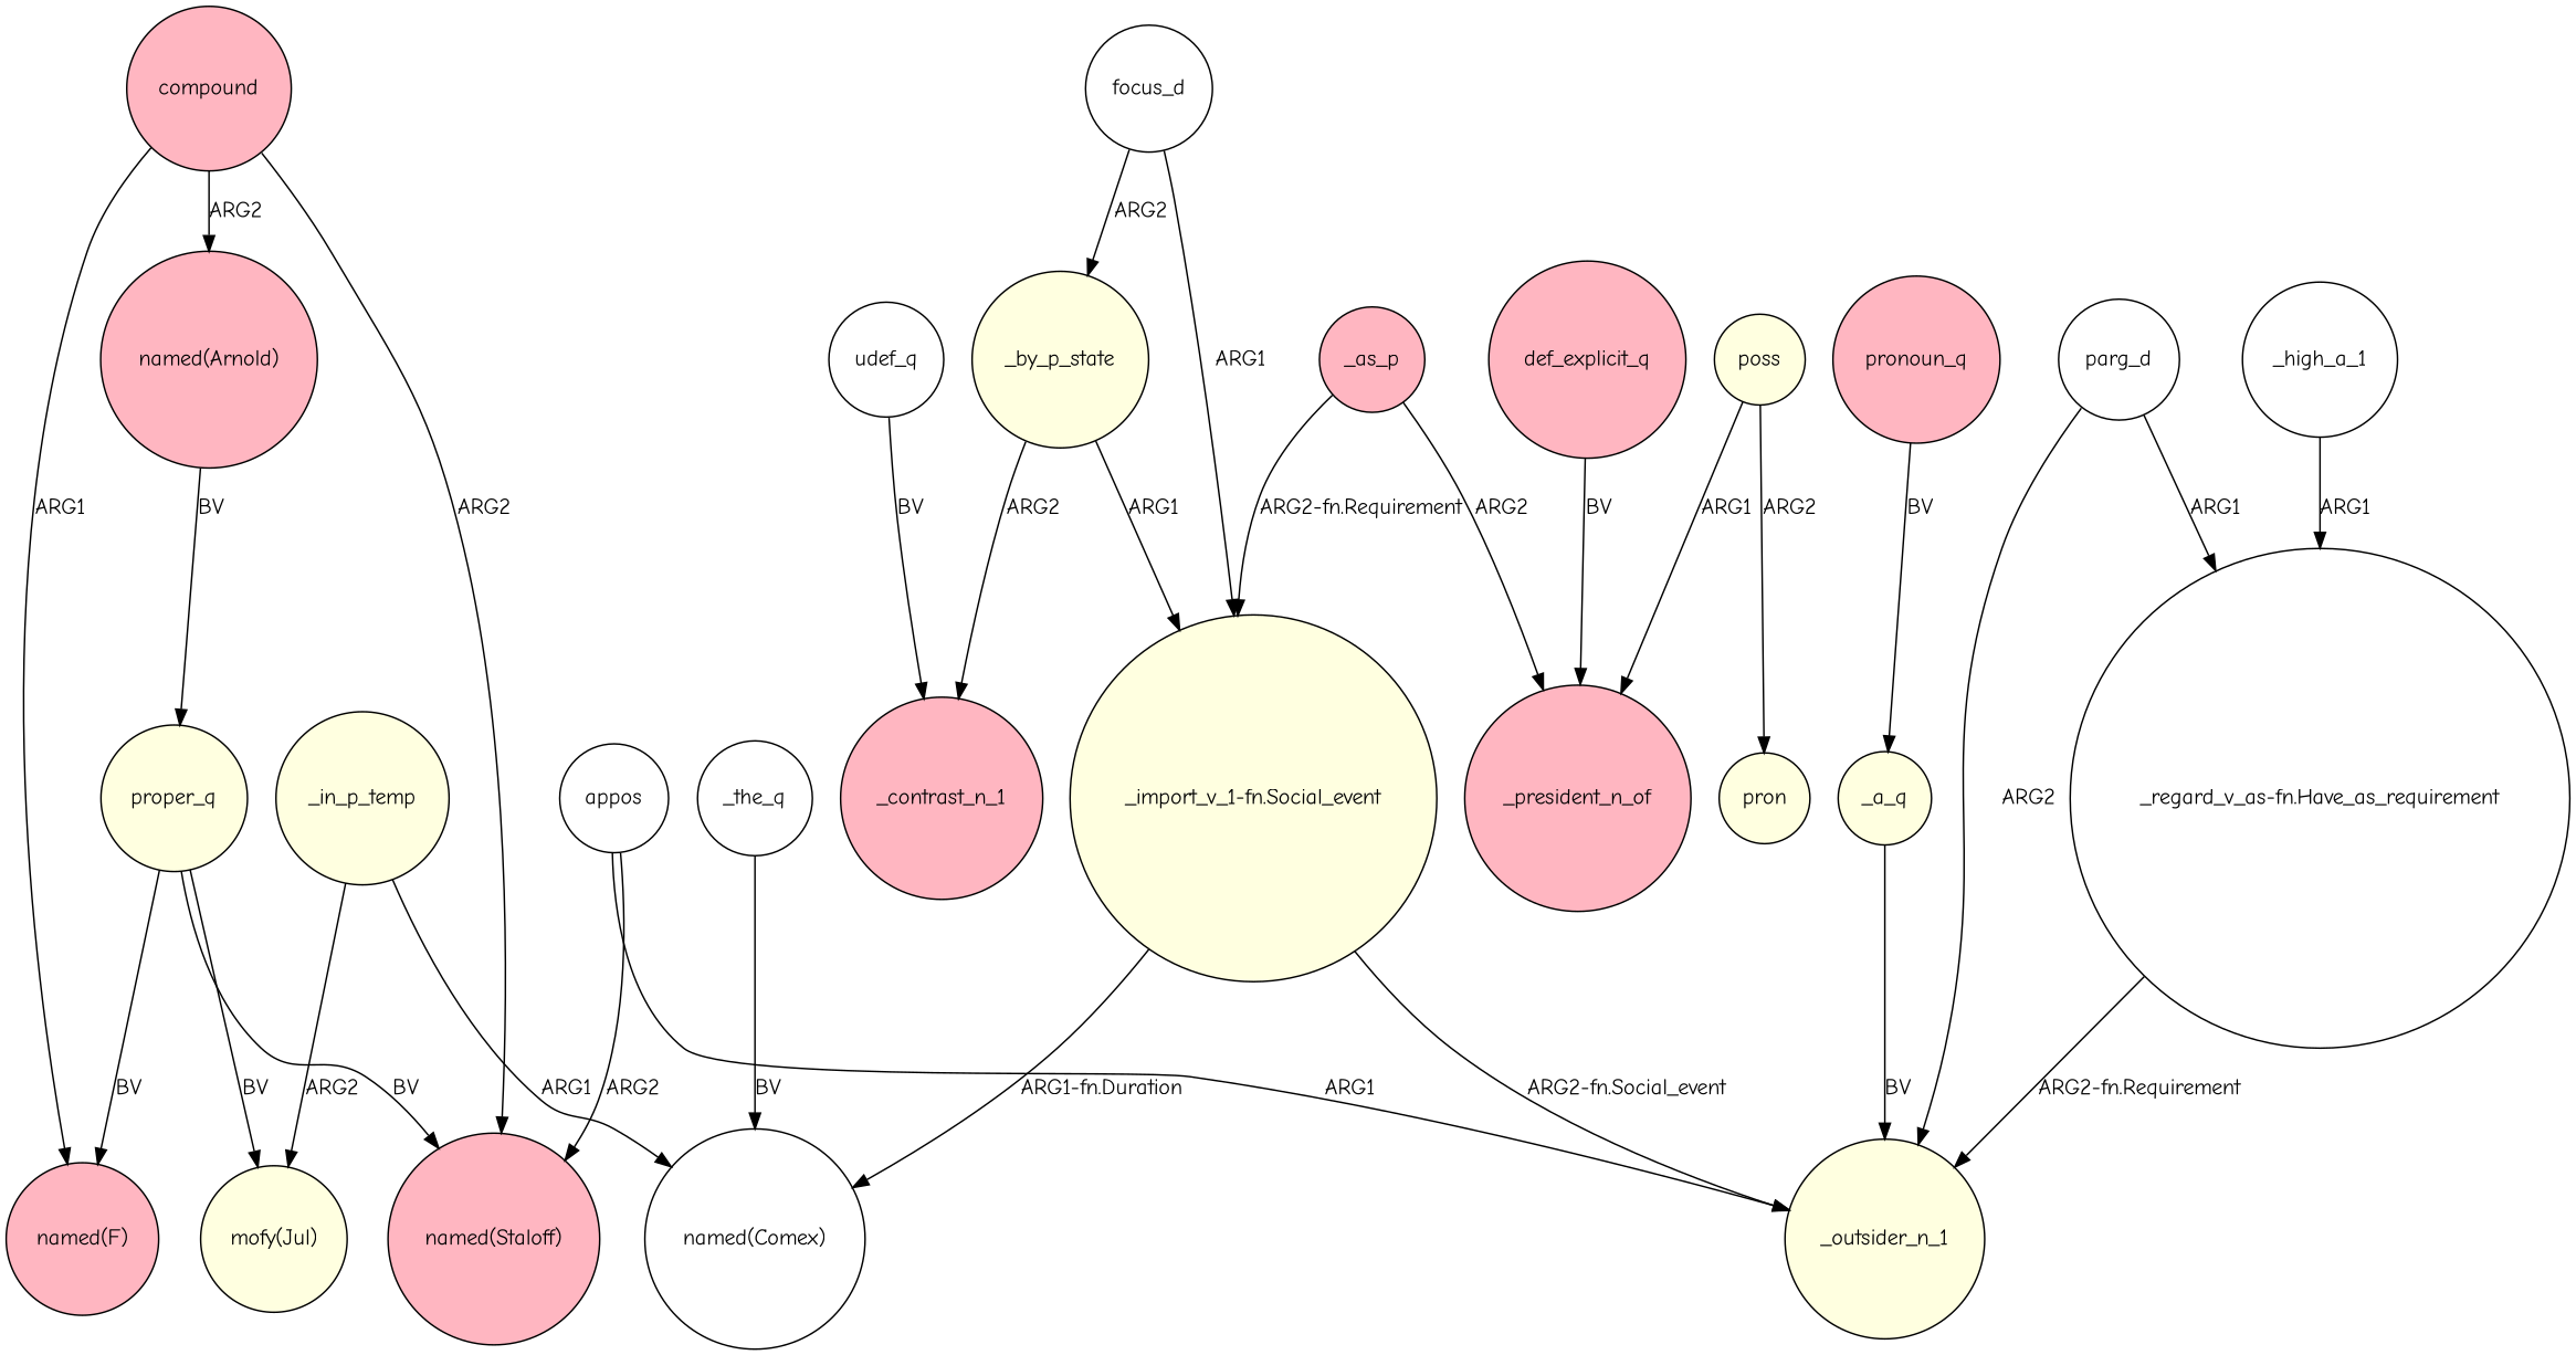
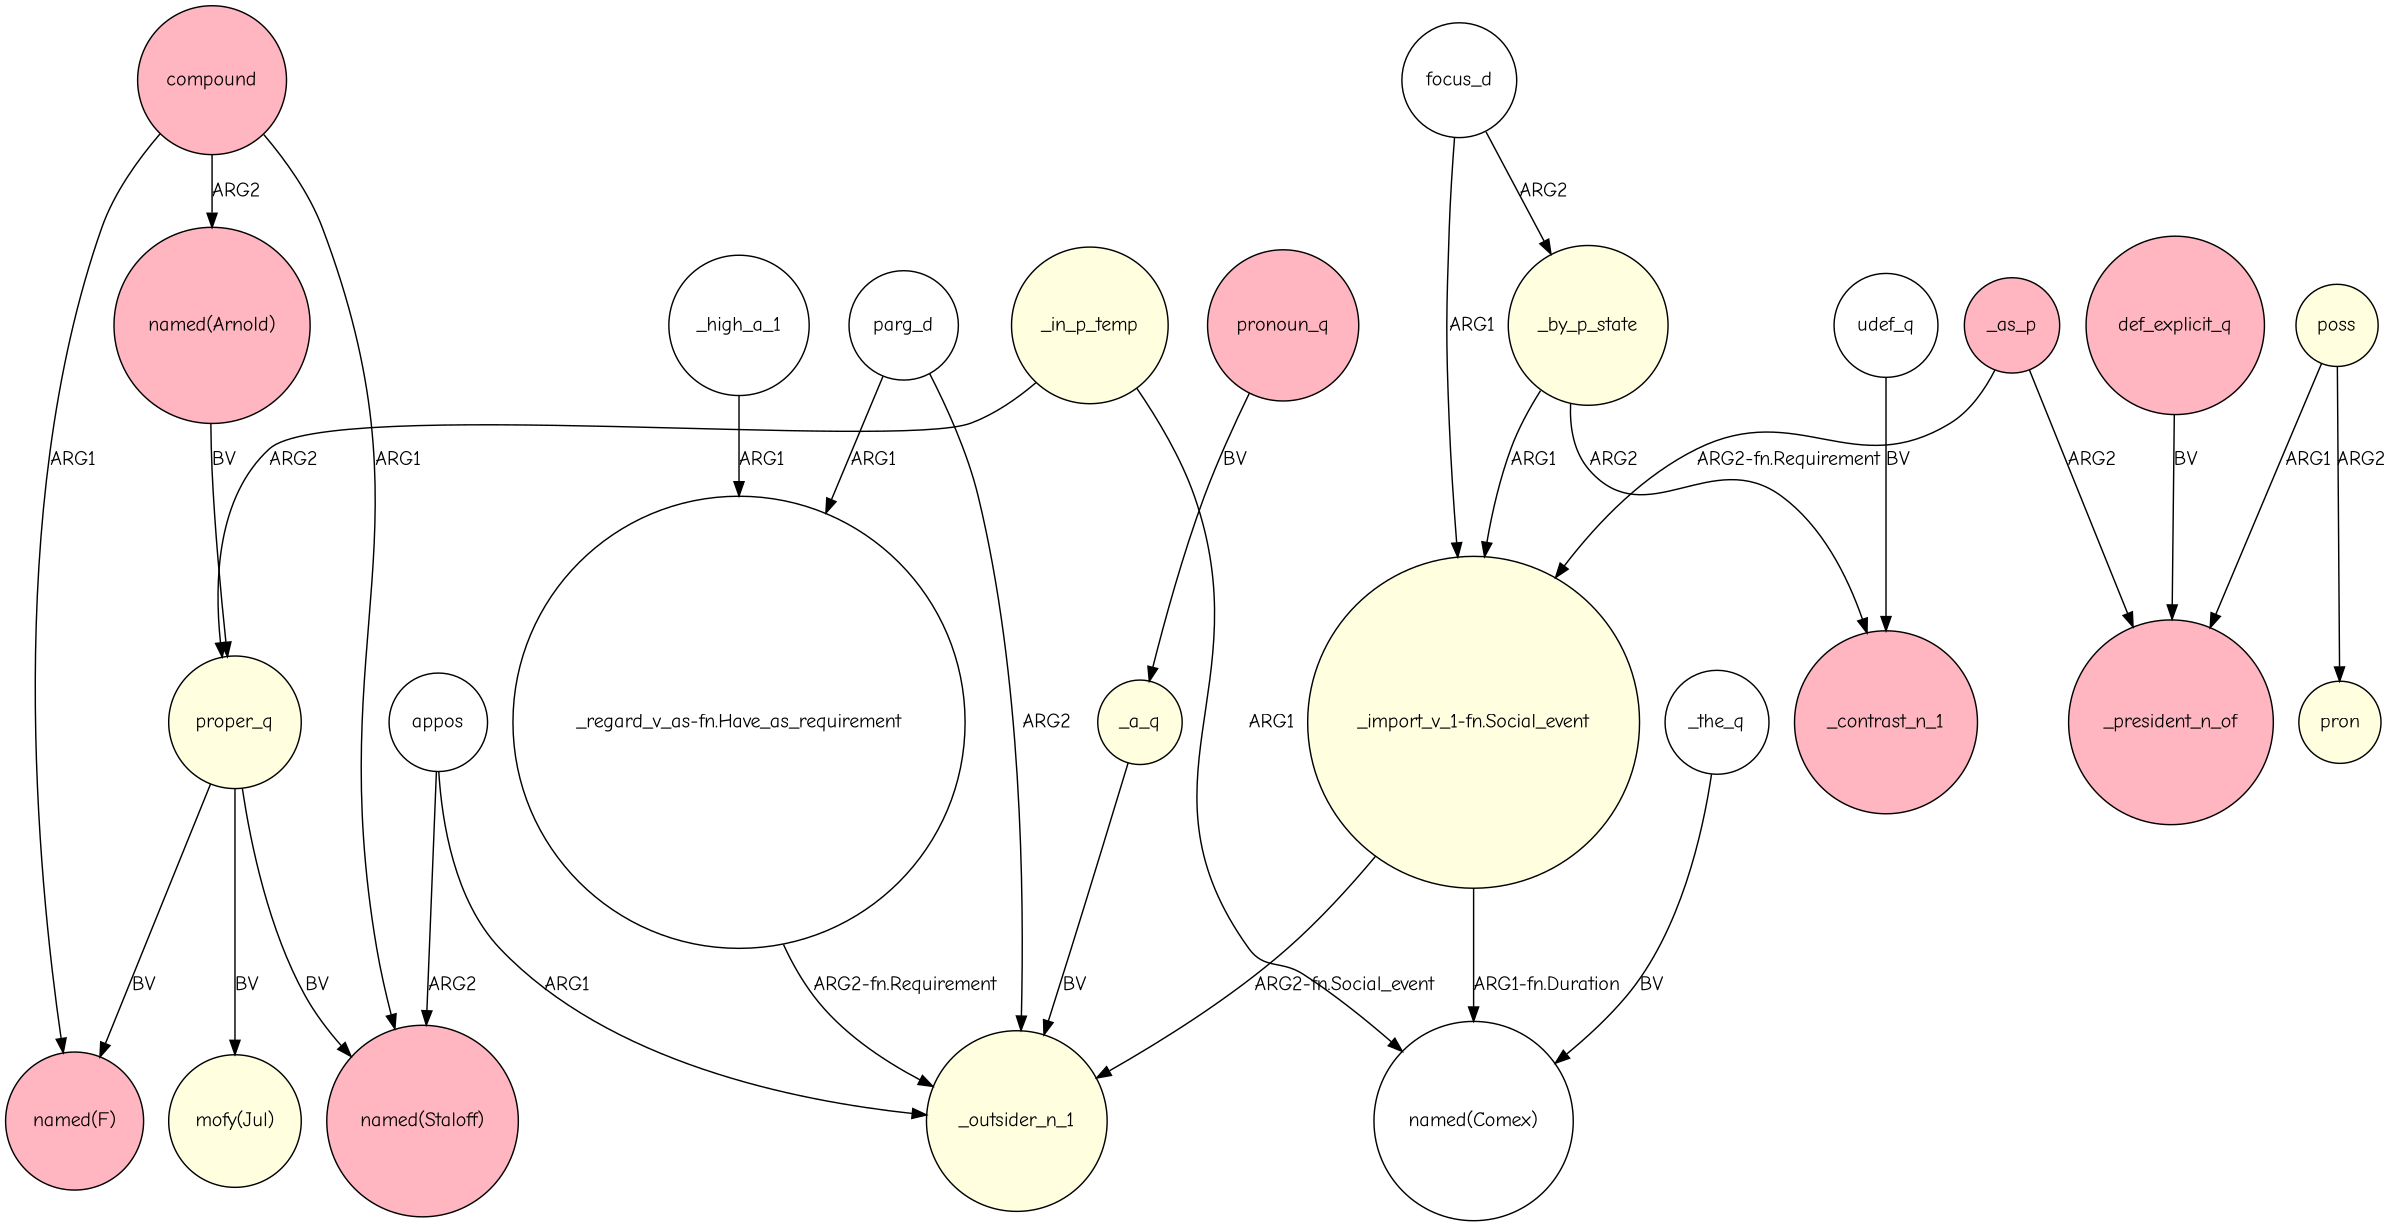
  digraph {
    fontname="Comic Neue"
    node [fillcolor=lightyellow fontname="Comic Neue" shape=circle style=filled]
    edge [fontname="Comic Neue"]
    _in_p_temp
    "mofy(Jul)"
    "named(Comex)" [fillcolor=white]
    proper_q
    "named(Staloff)" [fillcolor=lightpink]
    "named(F)" [fillcolor=lightpink]
    "named(Arnold)" [fillcolor=lightpink]
    "_import_v_1-fn.Social_event"
    _outsider_n_1
    udef_q [fillcolor=white]
    _contrast_n_1 [fillcolor=lightpink]
    compound [fillcolor=lightpink]
    _by_p_state
    focus_d [fillcolor=white]
    appos [fillcolor=white]
    _president_n_of [fillcolor=lightpink]
    poss
    pron
    _as_p [fillcolor=lightpink]
    pronoun_q [fillcolor=lightpink]
    _a_q
    "_regard_v_as-fn.Have_as_requirement" [fillcolor=white]
    parg_d [fillcolor=white]
    def_explicit_q [fillcolor=lightpink]
    _the_q [fillcolor=white]
    _high_a_1 [fillcolor=white]
-   _in_p_temp -> "mofy(Jul)" [label=ARG2]
+   _in_p_temp -> proper_q [label=ARG2]
    _in_p_temp -> "named(Comex)" [label=ARG1]
    proper_q -> "mofy(Jul)" [label=BV]
    proper_q -> "named(Staloff)" [label=BV]
    proper_q -> "named(F)" [label=BV]
    "named(Arnold)" -> proper_q [label=BV]
    "_import_v_1-fn.Social_event" -> "named(Comex)" [label="ARG1-fn.Duration"]
    "_import_v_1-fn.Social_event" -> _outsider_n_1 [label="ARG2-fn.Social_event"]
    udef_q -> _contrast_n_1 [label=BV]
-   compound -> "named(Staloff)" [label=ARG2]
+   compound -> "named(Staloff)" [label=ARG1]
    compound -> "named(F)" [label=ARG1]
    compound -> "named(Arnold)" [label=ARG2]
    _by_p_state -> "_import_v_1-fn.Social_event" [label=ARG1]
    _by_p_state -> _contrast_n_1 [label=ARG2]
    focus_d -> "_import_v_1-fn.Social_event" [label=ARG1]
    focus_d -> _by_p_state [label=ARG2]
    appos -> "named(Staloff)" [label=ARG2]
    appos -> _outsider_n_1 [label=ARG1]
    poss -> _president_n_of [label=ARG1]
    poss -> pron [label=ARG2]
    _as_p -> "_import_v_1-fn.Social_event" [label="ARG2-fn.Requirement"]
    _as_p -> _president_n_of [label=ARG2]
    pronoun_q -> _a_q [label=BV]
    _a_q -> _outsider_n_1 [label=BV]
    "_regard_v_as-fn.Have_as_requirement" -> _outsider_n_1 [label="ARG2-fn.Requirement"]
    parg_d -> _outsider_n_1 [label=ARG2]
    parg_d -> "_regard_v_as-fn.Have_as_requirement" [label=ARG1]
    def_explicit_q -> _president_n_of [label=BV]
    _the_q -> "named(Comex)" [label=BV]
    _high_a_1 -> "_regard_v_as-fn.Have_as_requirement" [label=ARG1]
  }
